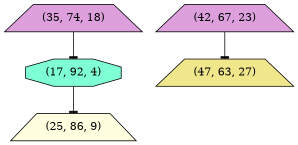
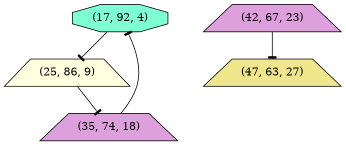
  digraph {
    node [fillcolor=plum shape=trapezium style=filled]
    edge [arrowhead=tee]
    "(17, 92, 4)" [fillcolor=aquamarine shape=octagon]
    n2 [fillcolor=lightyellow label="(25, 86, 9)"]
    "(35, 74, 18)"
    "(47, 63, 27)" [fillcolor=khaki]
    "(42, 67, 23)"
    "(17, 92, 4)" -> n2
+   n2 -> "(35, 74, 18)"
    "(35, 74, 18)" -> "(17, 92, 4)"
    "(42, 67, 23)" -> "(47, 63, 27)"
  }
